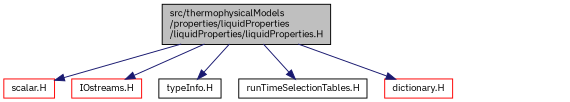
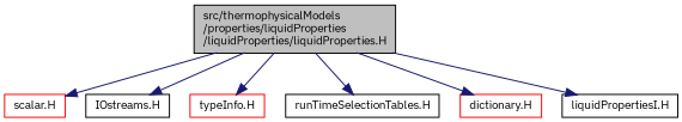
  digraph {
    fontname="IBM Plex Sans"
    node [color=red fontname="IBM Plex Sans" fontsize=10 shape=record]
    edge [color=midnightblue fontname="IBM Plex Sans" fontsize=10 labelfontname=FreeSans labelfontsize=10 style=solid]
    n1 [color=black fillcolor=grey75 fontcolor=black height=0.2 label="src/thermophysicalModels\l/properties/liquidProperties\l/liquidProperties/liquidProperties.H" style=filled width=0.4]
    n2 [height=0.2 label="scalar.H" width=0.4]
-   n3 [height=0.2 label="IOstreams.H" width=0.4]
-   n4 [color=black height=0.2 label="typeInfo.H" width=0.4]
+   n3 [color=black height=0.2 label="IOstreams.H" width=0.4]
+   n4 [height=0.2 label="typeInfo.H" width=0.4]
    n5 [color=black height=0.2 label="runTimeSelectionTables.H" width=0.4]
    n6 [height=0.2 label="dictionary.H" width=0.4]
+   n7 [color=black height=0.2 label="liquidPropertiesI.H" width=0.4]
    n1 -> n2
    n1 -> n3
    n1 -> n4
    n1 -> n5
    n1 -> n6
+   n1 -> n7
  }
